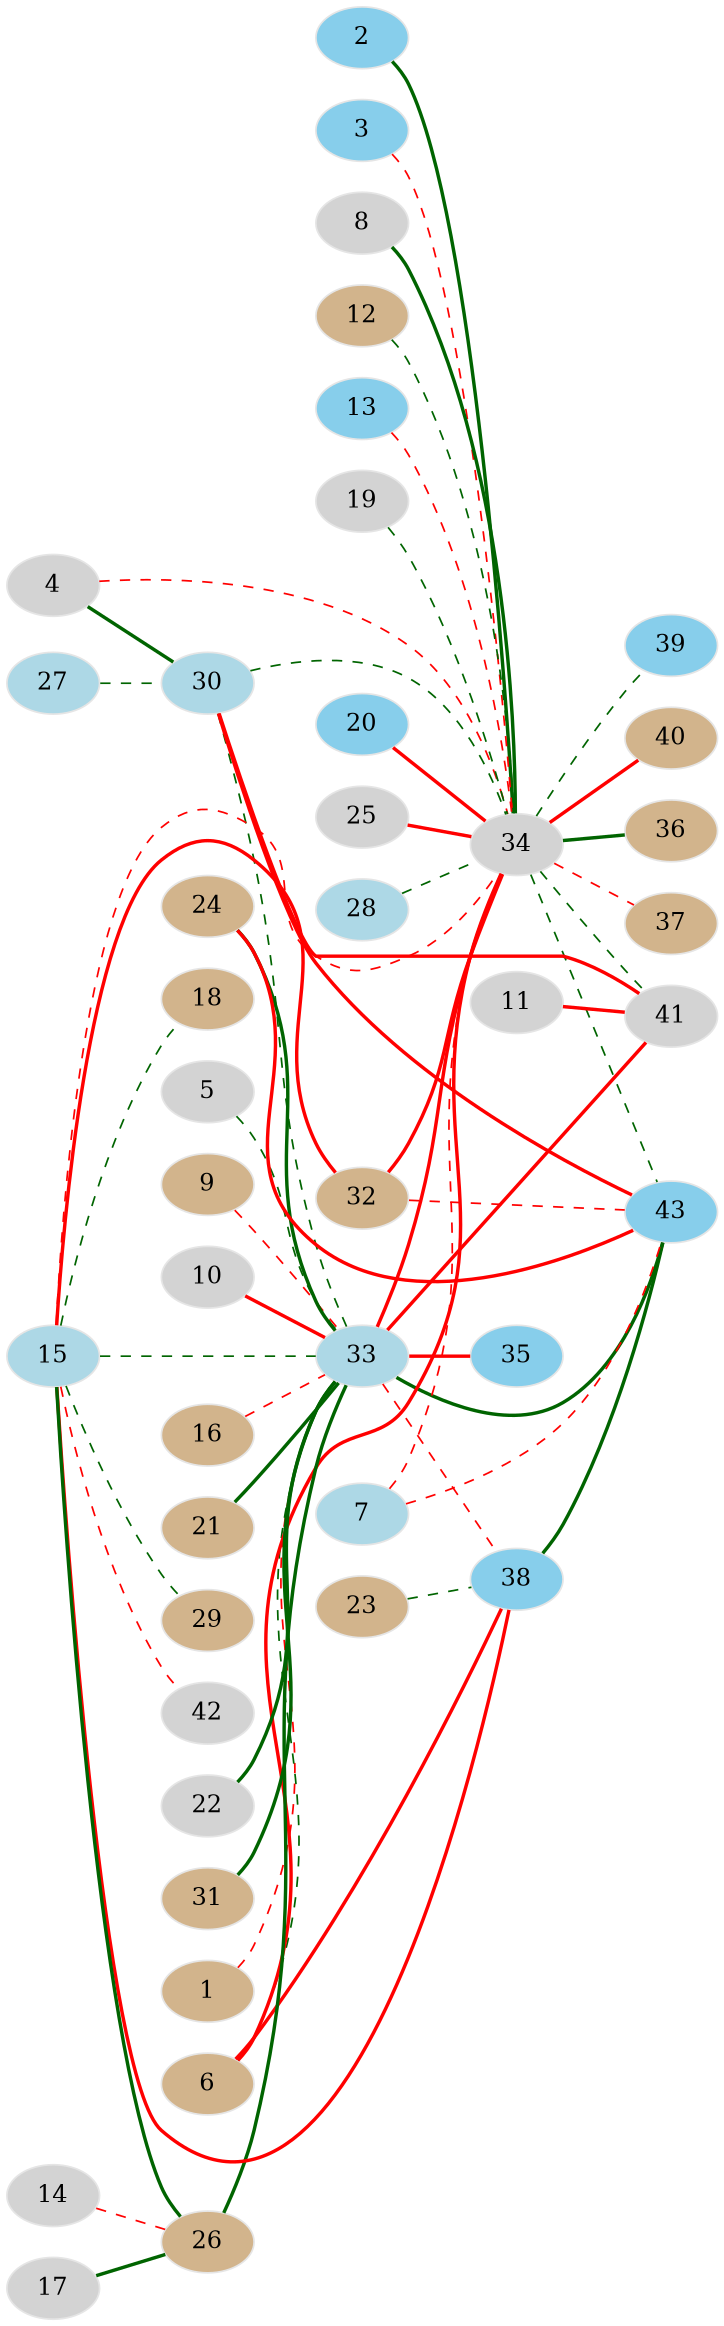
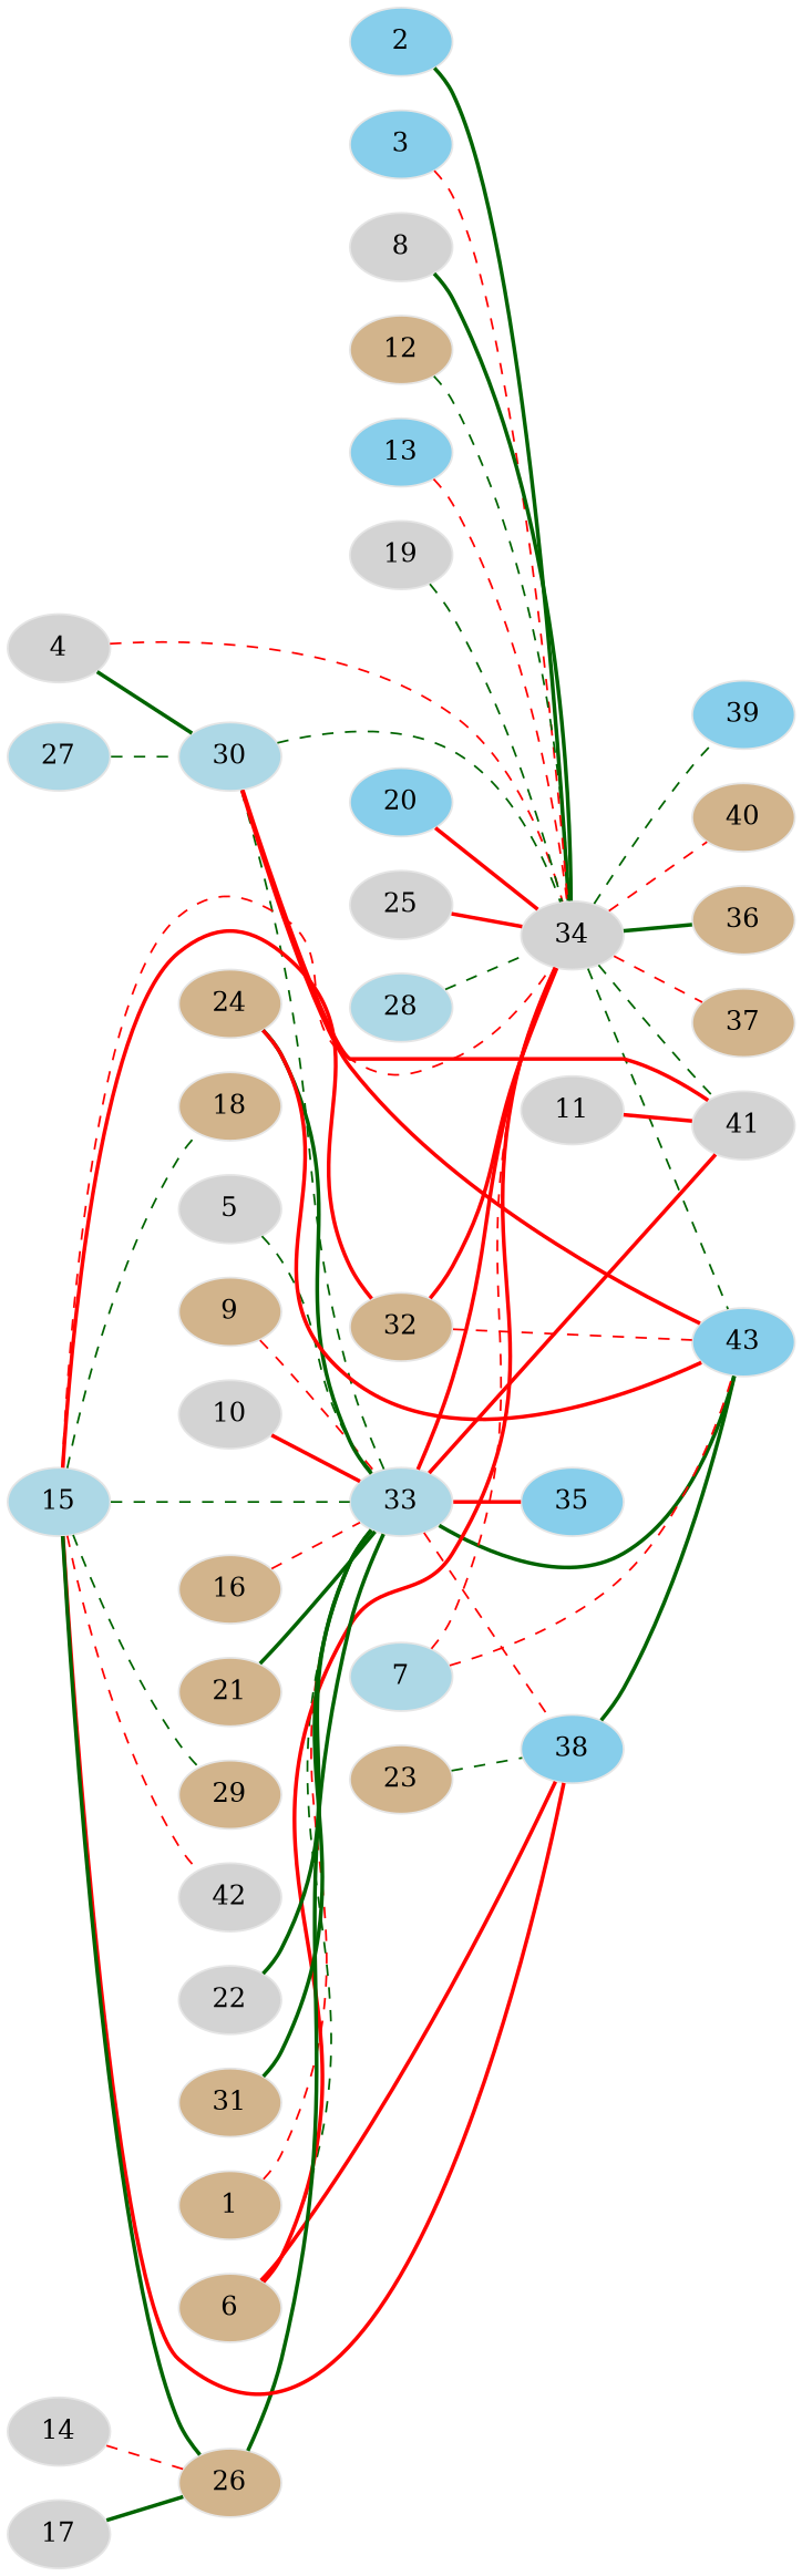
  graph {
    rankdir=LR
    node [color=gray90 fillcolor=tan style=filled]
    edge [color=red style=bold weight=1.0]
    33 [fillcolor=lightblue]
    1
    34 [fillcolor=lightgrey]
    38 [fillcolor=skyblue]
    43 [fillcolor=skyblue]
    41 [fillcolor=lightgrey]
    35 [fillcolor=skyblue]
    2 [fillcolor=skyblue]
    36
    37
    39 [fillcolor=skyblue]
    40
    3 [fillcolor=skyblue]
    4 [fillcolor=lightgrey]
    30 [fillcolor=lightblue]
    5 [fillcolor=lightgrey]
    6
    7 [fillcolor=lightblue]
    8 [fillcolor=lightgrey]
    9
    10 [fillcolor=lightgrey]
    11 [fillcolor=lightgrey]
    12
    13 [fillcolor=skyblue]
    14 [fillcolor=lightgrey]
    26
    15 [fillcolor=lightblue]
    18
    29
    32
    42 [fillcolor=lightgrey]
    16
    17 [fillcolor=lightgrey]
    19 [fillcolor=lightgrey]
    20 [fillcolor=skyblue]
    21
    22 [fillcolor=lightgrey]
    23
    24
    25 [fillcolor=lightgrey]
    27 [fillcolor=lightblue]
    28 [fillcolor=lightblue]
    31
    33 -- 34 [weight=4.0]
    33 -- 38 [style=dashed weight=4.0]
    33 -- 43 [color=darkgreen]
    33 -- 41
    33 -- 35
    1 -- 33 [style=dashed]
    34 -- 43 [color=darkgreen style=dashed weight=3.0]
    34 -- 41 [color=darkgreen style=dashed]
    34 -- 36 [color=darkgreen]
    34 -- 37 [style=dashed]
    34 -- 39 [color=darkgreen style=dashed]
-   34 -- 40
+   34 -- 40 [style=dashed]
    38 -- 43 [color=darkgreen]
    2 -- 34 [color=darkgreen]
    3 -- 34 [style=dashed]
    4 -- 34 [style=dashed]
    4 -- 30 [color=darkgreen]
    30 -- 33 [color=darkgreen style=dashed]
    30 -- 34 [color=darkgreen style=dashed]
    30 -- 43
    30 -- 41
    5 -- 33 [color=darkgreen style=dashed]
    6 -- 33 [color=darkgreen style=dashed]
    6 -- 34
    6 -- 38
    7 -- 34 [style=dashed]
    7 -- 43 [style=dashed]
    8 -- 34 [color=darkgreen]
    9 -- 33 [style=dashed]
    10 -- 33
    11 -- 41
    12 -- 34 [color=darkgreen style=dashed]
    13 -- 34 [style=dashed]
    14 -- 26 [style=dashed]
    26 -- 33 [color=darkgreen]
    15 -- 33 [color=darkgreen style=dashed weight=2.0]
    15 -- 34 [style=dashed]
    15 -- 38 [weight=2.0]
    15 -- 26 [color=darkgreen]
    15 -- 18 [color=darkgreen style=dashed]
    15 -- 29 [color=darkgreen style=dashed]
    15 -- 32 [weight=2.0]
    15 -- 42 [style=dashed]
    32 -- 34
    32 -- 43 [style=dashed weight=2.0]
    16 -- 33 [style=dashed]
    17 -- 26 [color=darkgreen]
    19 -- 34 [color=darkgreen style=dashed]
    20 -- 34
    21 -- 33 [color=darkgreen]
    22 -- 33 [color=darkgreen]
    23 -- 38 [color=darkgreen style=dashed]
    24 -- 33 [color=darkgreen]
    24 -- 43
    25 -- 34
    27 -- 30 [color=darkgreen style=dashed]
    28 -- 34 [color=darkgreen style=dashed]
    31 -- 33 [color=darkgreen]
  }
